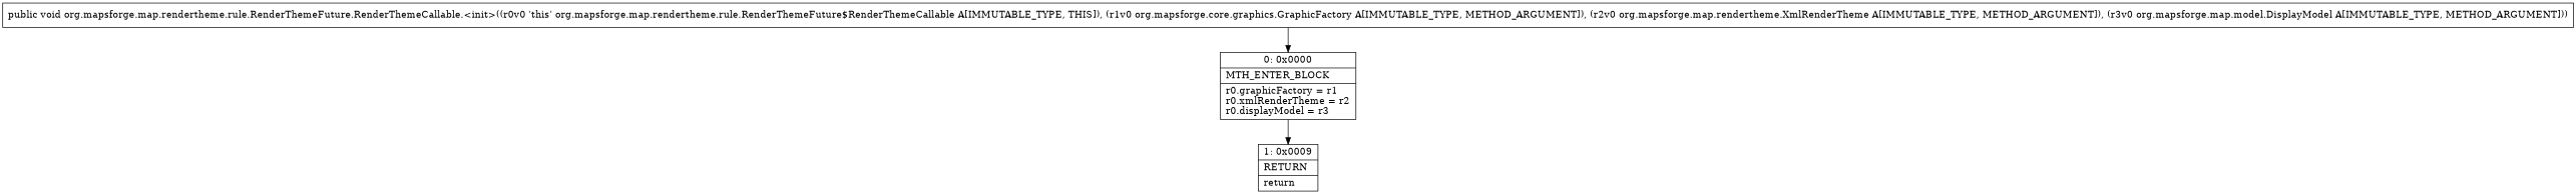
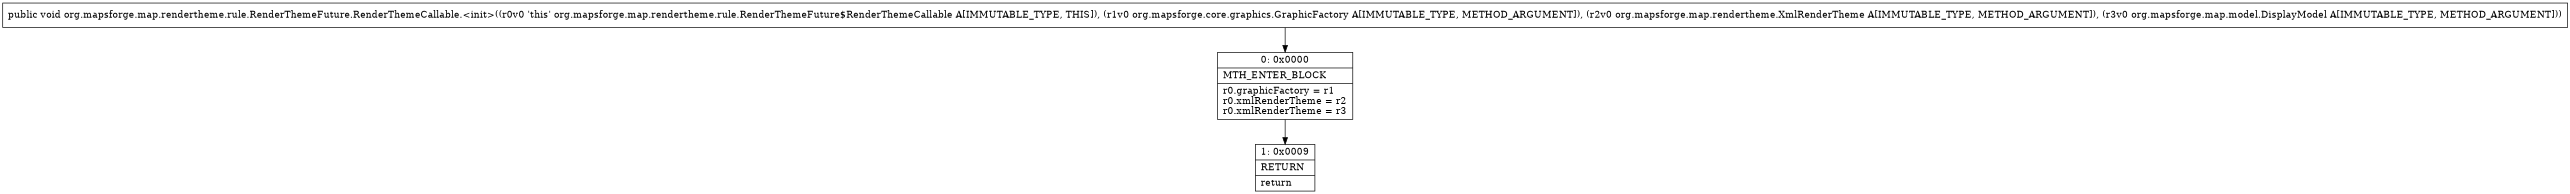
  digraph {
    node [shape=record]
-   n1 [label="{0\:\ 0x0000|MTH_ENTER_BLOCK\l|r0.graphicFactory = r1\lr0.xmlRenderTheme = r2\lr0.displayModel = r3\l}"]
+   n1 [label="{0\:\ 0x0000|MTH_ENTER_BLOCK\l|r0.graphicFactory = r1\lr0.xmlRenderTheme = r2\lr0.xmlRenderTheme = r3\l}"]
    n2 [label="{1\:\ 0x0009|RETURN\l|return\l}"]
    n3 [label="{public void org.mapsforge.map.rendertheme.rule.RenderThemeFuture.RenderThemeCallable.\<init\>((r0v0 'this' org.mapsforge.map.rendertheme.rule.RenderThemeFuture$RenderThemeCallable A[IMMUTABLE_TYPE, THIS]), (r1v0 org.mapsforge.core.graphics.GraphicFactory A[IMMUTABLE_TYPE, METHOD_ARGUMENT]), (r2v0 org.mapsforge.map.rendertheme.XmlRenderTheme A[IMMUTABLE_TYPE, METHOD_ARGUMENT]), (r3v0 org.mapsforge.map.model.DisplayModel A[IMMUTABLE_TYPE, METHOD_ARGUMENT])) }"]
    n1 -> n2
    n3 -> n1
  }
